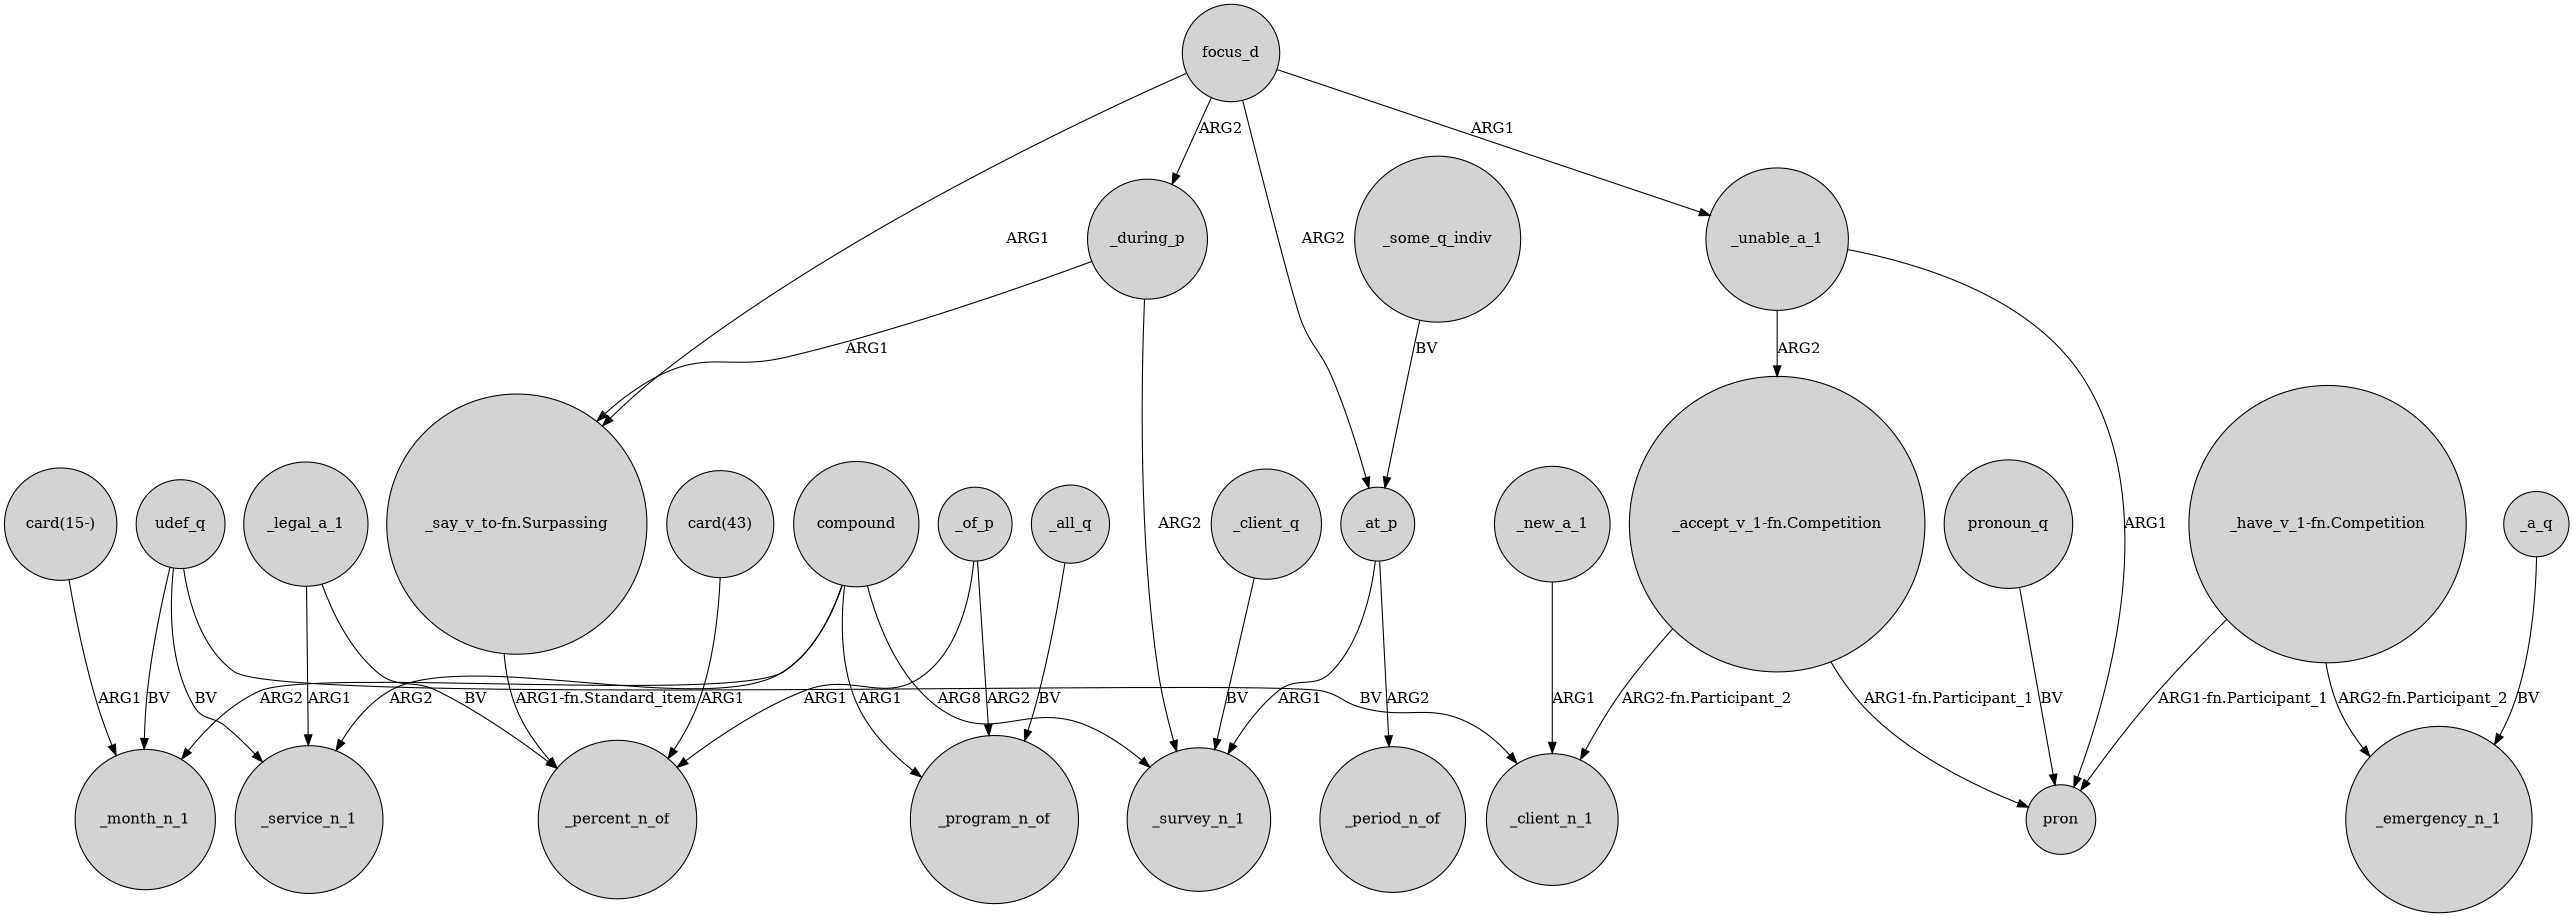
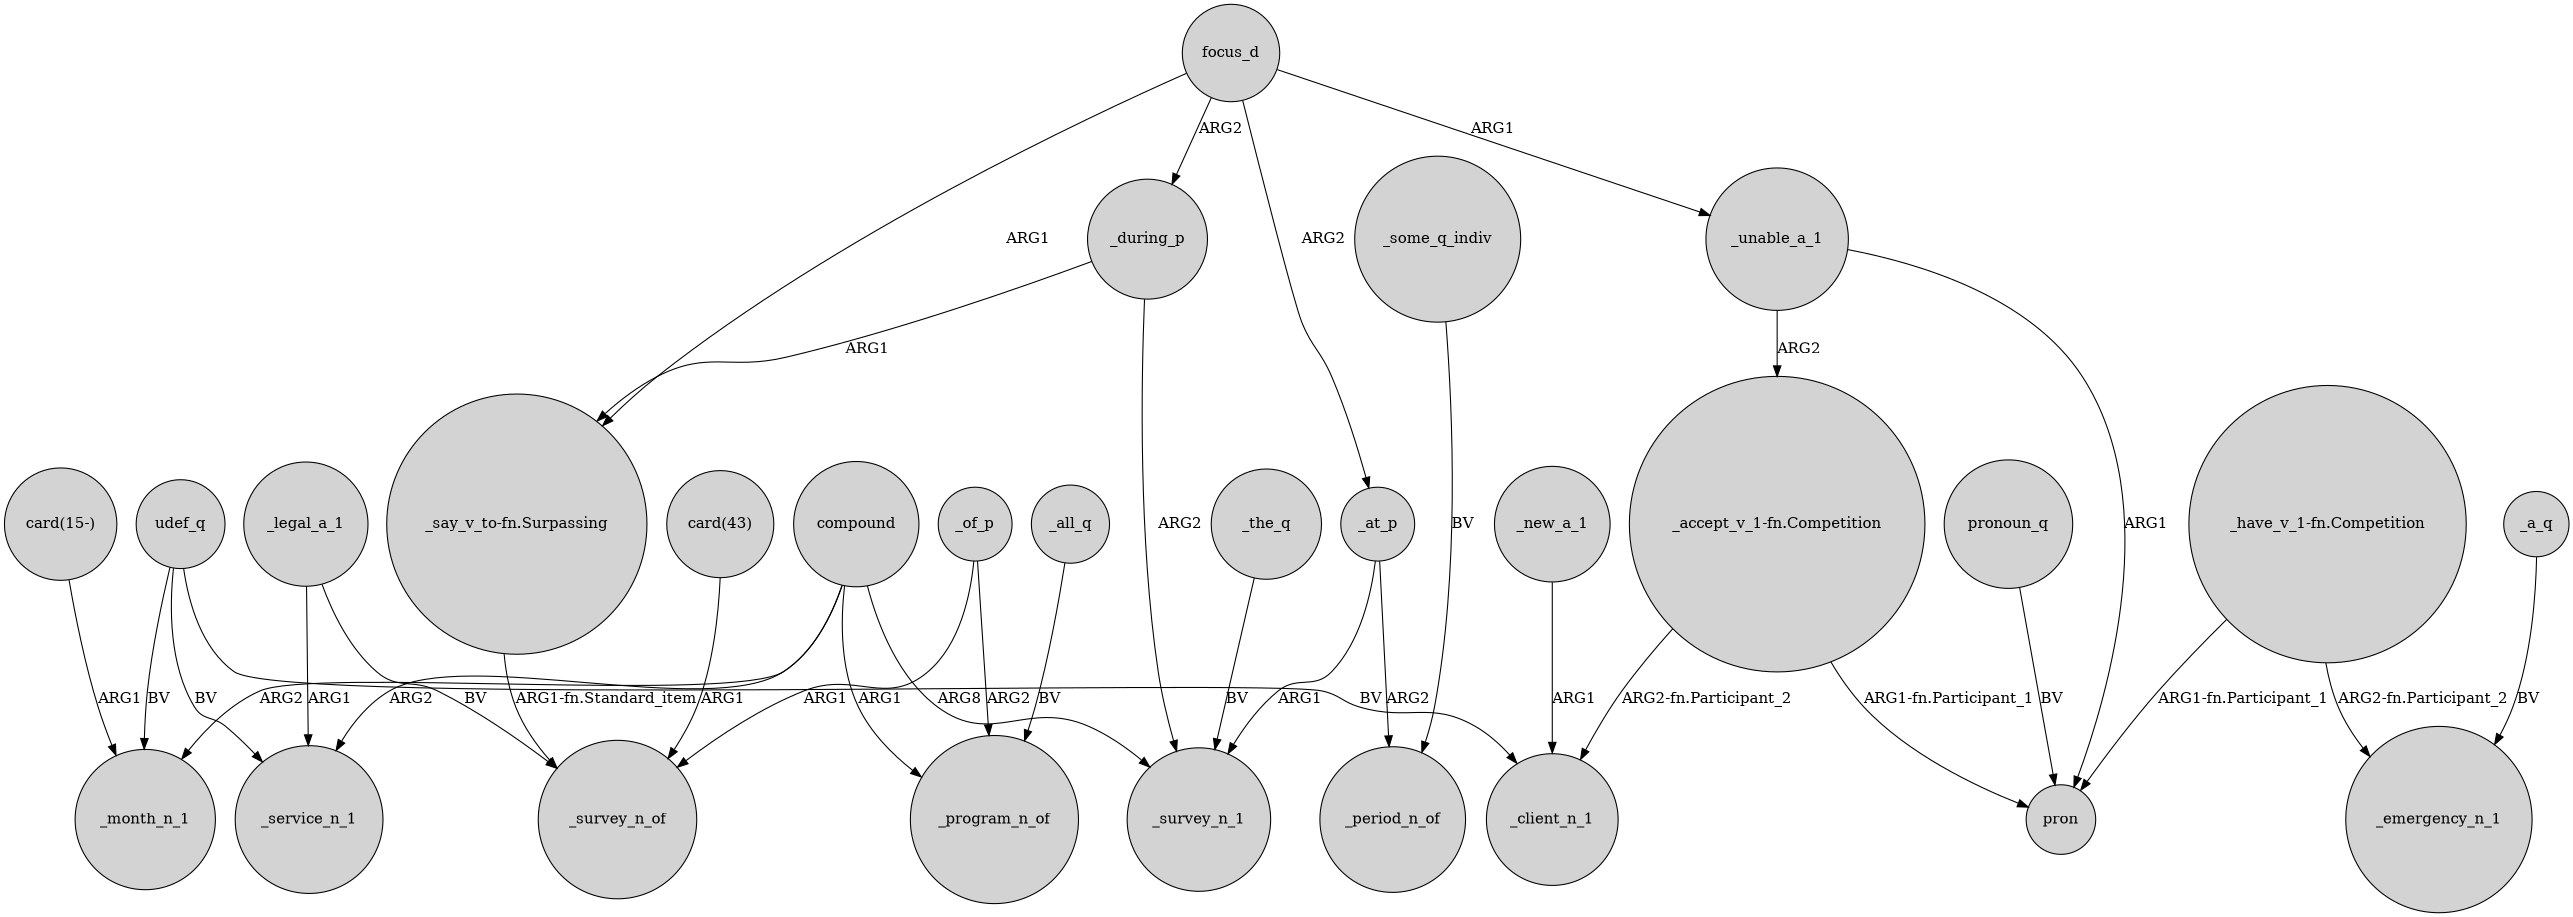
  digraph {
    node [shape=circle style=filled]
    udef_q
    _month_n_1
    _service_n_1
    _client_n_1
    _at_p
    _period_n_of
    _survey_n_1
    _unable_a_1
    "_accept_v_1-fn.Competition"
    pron
    "_have_v_1-fn.Competition"
    _emergency_n_1
    compound
    _program_n_of
    focus_d
    _during_p
    "_say_v_to-fn.Surpassing"
-   _percent_n_of
+   _percent_n_of [label=_survey_n_of]
    _all_q
-   _the_q [label=_client_q]
+   _the_q
    _of_p
    "card(43)"
    pronoun_q
    _new_a_1
    _a_q
    _some_q_indiv
    _legal_a_1
    "card(15-)"
    udef_q -> _month_n_1 [label=BV]
    udef_q -> _service_n_1 [label=BV]
    udef_q -> _client_n_1 [label=BV]
    _at_p -> _period_n_of [label=ARG2]
    _at_p -> _survey_n_1 [label=ARG1]
    _unable_a_1 -> "_accept_v_1-fn.Competition" [label=ARG2]
    _unable_a_1 -> pron [label=ARG1]
    "_accept_v_1-fn.Competition" -> _client_n_1 [label="ARG2-fn.Participant_2"]
    "_accept_v_1-fn.Competition" -> pron [label="ARG1-fn.Participant_1"]
    "_have_v_1-fn.Competition" -> pron [label="ARG1-fn.Participant_1"]
    "_have_v_1-fn.Competition" -> _emergency_n_1 [label="ARG2-fn.Participant_2"]
    compound -> _month_n_1 [label=ARG2]
    compound -> _service_n_1 [label=ARG2]
    compound -> _survey_n_1 [label=ARG8]
    compound -> _program_n_of [label=ARG1]
    focus_d -> _at_p [label=ARG2]
    focus_d -> _unable_a_1 [label=ARG1]
    focus_d -> _during_p [label=ARG2]
    focus_d -> "_say_v_to-fn.Surpassing" [label=ARG1]
    _during_p -> _survey_n_1 [label=ARG2]
    _during_p -> "_say_v_to-fn.Surpassing" [label=ARG1]
    "_say_v_to-fn.Surpassing" -> _percent_n_of [label="ARG1-fn.Standard_item"]
    _all_q -> _program_n_of [label=BV]
    _the_q -> _survey_n_1 [label=BV]
    _of_p -> _program_n_of [label=ARG2]
    _of_p -> _percent_n_of [label=ARG1]
    "card(43)" -> _percent_n_of [label=ARG1]
    pronoun_q -> pron [label=BV]
    _new_a_1 -> _client_n_1 [label=ARG1]
    _a_q -> _emergency_n_1 [label=BV]
-   _some_q_indiv -> _at_p [label=BV]
+   _some_q_indiv -> _period_n_of [label=BV]
    _legal_a_1 -> _service_n_1 [label=ARG1]
    _legal_a_1 -> _percent_n_of [label=BV]
    "card(15-)" -> _month_n_1 [label=ARG1]
  }
